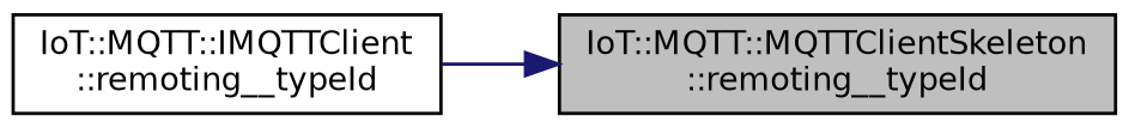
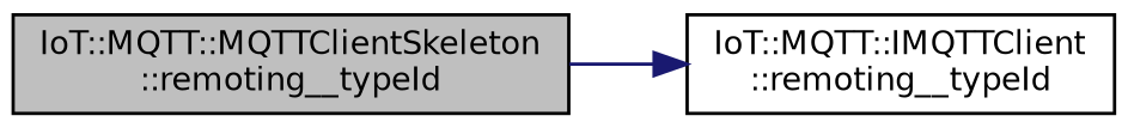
  digraph {
    rankdir=LR
    node [color=black fontname=Helvetica fontsize=10 shape=record style=filled]
    n1 [fillcolor=grey75 fontcolor=black height=0.2 label="IoT::MQTT::MQTTClientSkeleton\l::remoting__typeId" width=0.4]
    n2 [fillcolor=white height=0.2 label="IoT::MQTT::IMQTTClient\l::remoting__typeId" width=0.4]
-   n2 -> n1 [color=midnightblue fontname=Helvetica fontsize=10 labelfontname=Helvetica labelfontsize=10 style=solid]
+   n1 -> n2 [color=midnightblue fontname=Helvetica fontsize=10 labelfontname=Helvetica labelfontsize=10 style=solid]
  }
